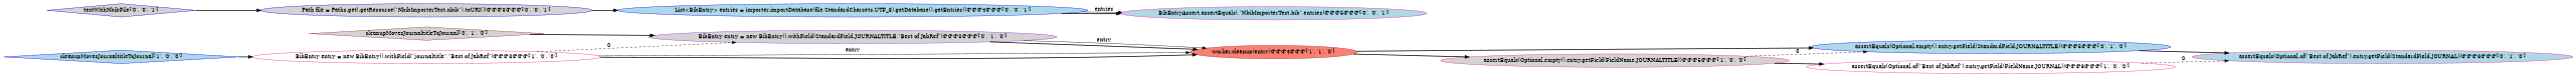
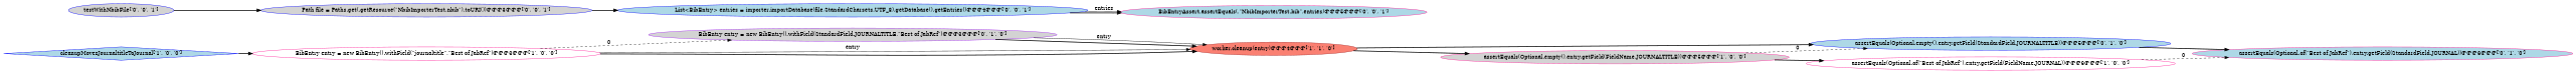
  digraph {
    rankdir=LR
    node [color=deeppink fillcolor=lightblue shape=ellipse style=filled]
    edge [style=bold]
    n1 [label="assertEquals(Optional.of(\"Best of JabRef\"),entry.getField(StandardField.JOURNAL))@@@6@@@['0', '1', '0']"]
-   n2 [color=brown fillcolor=lightgrey label="cleanupMovesJournaltitleToJournal['0', '1', '0']" shape=diamond]
    n3 [color=purple fillcolor=lightgrey label="BibEntry entry = new BibEntry().withField(StandardField.JOURNALTITLE,\"Best of JabRef\")@@@3@@@['0', '1', '0']"]
    n4 [color=brown fillcolor=salmon label="worker.cleanup(entry)@@@4@@@['1', '1', '0']"]
    n5 [color=blue label="assertEquals(Optional.empty(),entry.getField(StandardField.JOURNALTITLE))@@@5@@@['0', '1', '0']"]
    n6 [fillcolor=lightgrey label="assertEquals(Optional.empty(),entry.getField(FieldName.JOURNALTITLE))@@@5@@@['1', '0', '0']"]
    n7 [label="BibEntryAssert.assertEquals(,\"NbibImporterTest.bib\",entries)@@@5@@@['0', '0', '1']"]
    n8 [fillcolor=white label="assertEquals(Optional.of(\"Best of JabRef\"),entry.getField(FieldName.JOURNAL))@@@6@@@['1', '0', '0']"]
    n9 [color=blue fillcolor=lightgrey label="Path file = Paths.get(.getResource(\"NbibImporterTest.nbib\").toURI())@@@3@@@['0', '0', '1']"]
    n10 [color=blue label="List<BibEntry> entries = importer.importDatabase(file,StandardCharsets.UTF_8).getDatabase().getEntries()@@@4@@@['0', '0', '1']"]
-   n11 [color=blue fillcolor=lightgrey label="testWithNbibFile['0', '0', '1']" shape=diamond]
+   n11 [color=blue fillcolor=lightgrey label="testWithNbibFile['0', '0', '1']"]
    n12 [color=blue label="cleanupMovesJournaltitleToJournal['1', '0', '0']" shape=diamond]
    n13 [fillcolor=white label="BibEntry entry = new BibEntry().withField(\"journaltitle\",\"Best of JabRef\")@@@3@@@['1', '0', '0']"]
-   n2 -> n3
    n3 -> n4 [label=entry style=solid]
    n3 -> n4
    n4 -> n5
    n4 -> n6
    n5 -> n1
    n6 -> n5 [label=0 style=dashed]
    n6 -> n8
    n8 -> n1 [label=0 style=dashed]
    n9 -> n10
    n10 -> n7 [label=entries style=solid]
    n10 -> n7
    n11 -> n9
    n12 -> n13
    n13 -> n3 [label=0 style=dashed]
    n13 -> n4 [label=entry style=solid]
    n13 -> n4
  }
